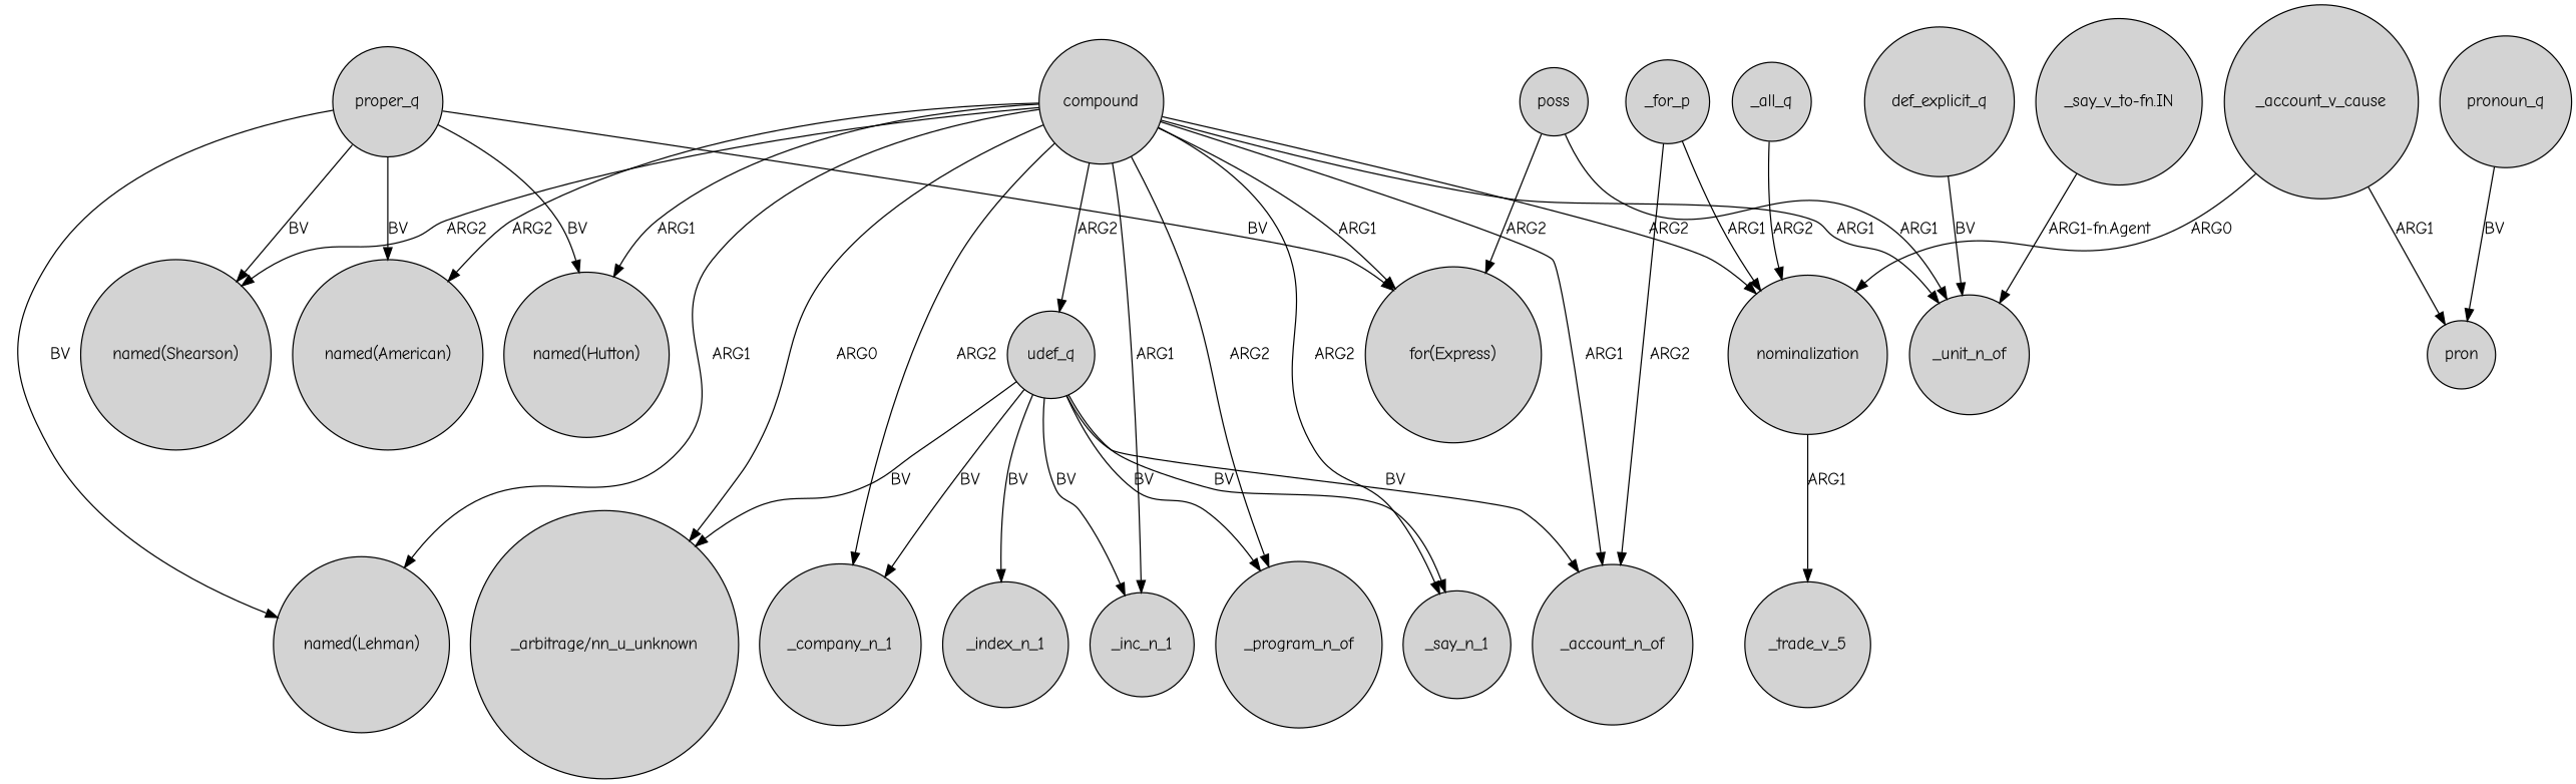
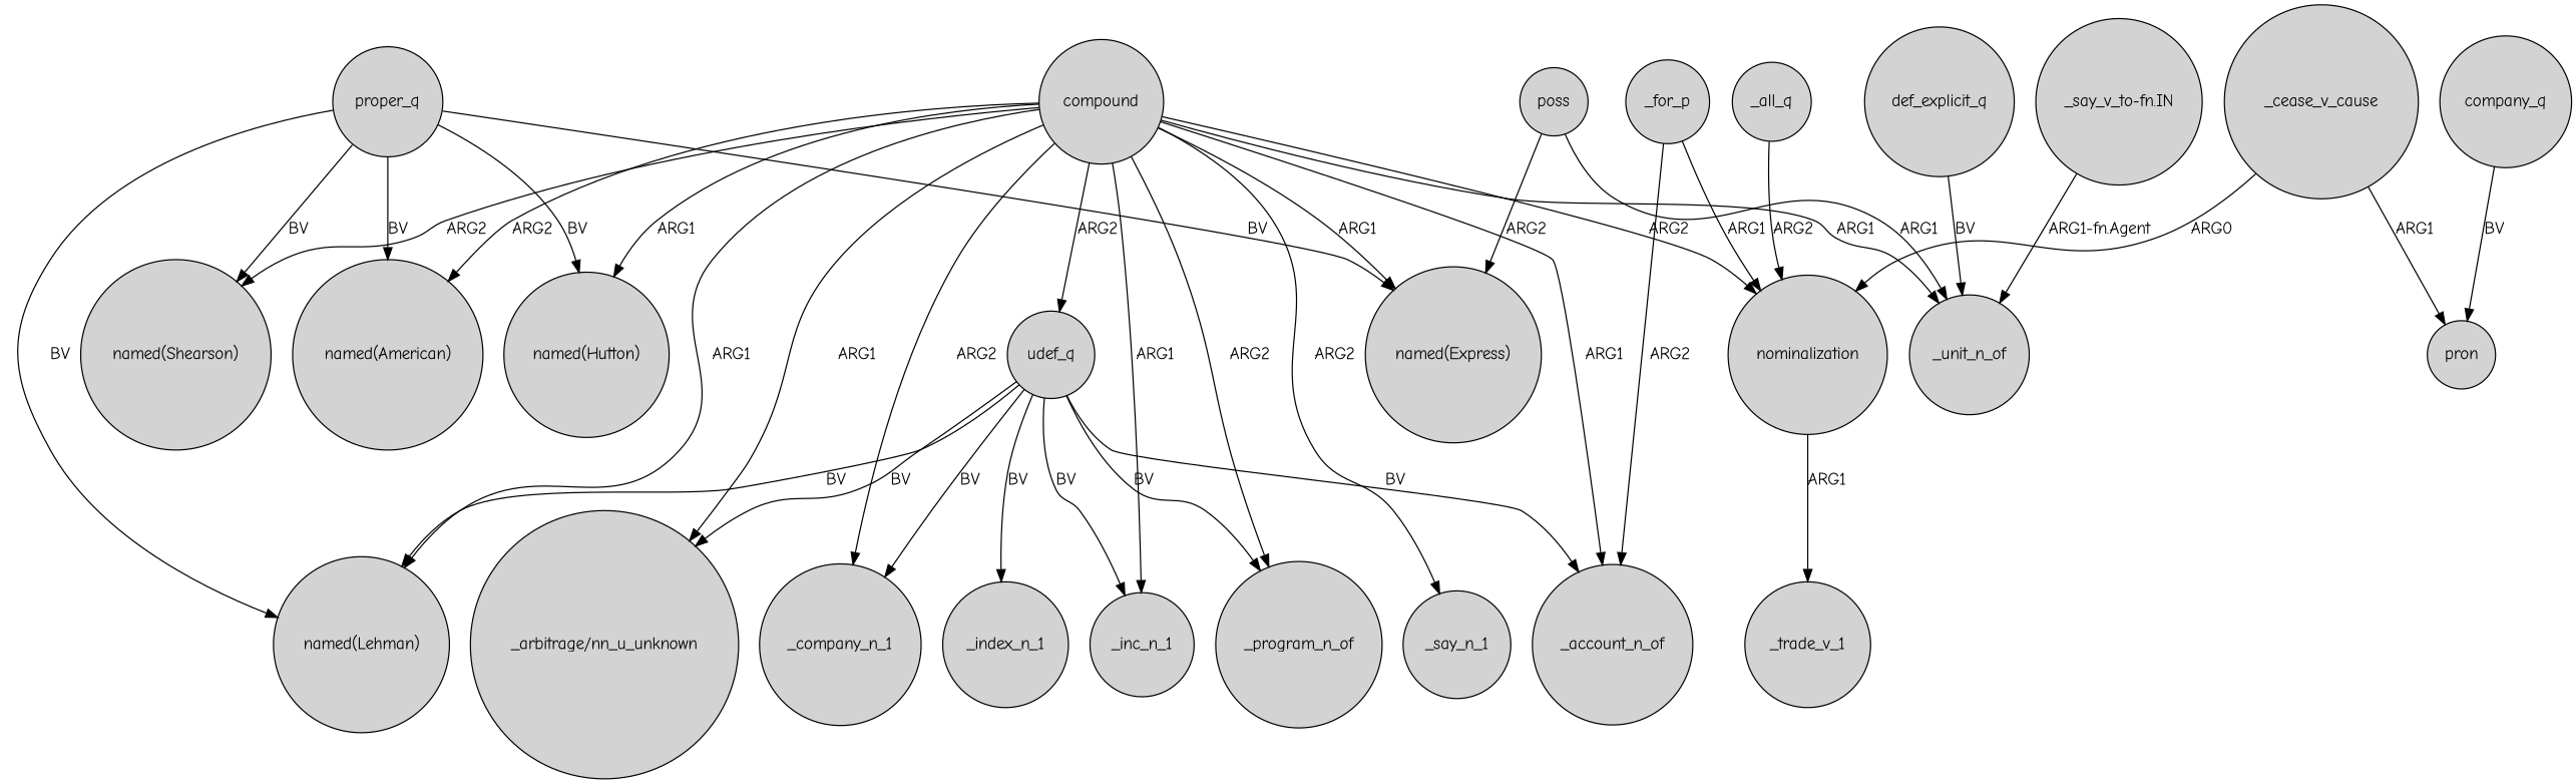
  digraph {
    fontname="Comic Neue"
    node [fontname="Comic Neue" shape=circle style=filled]
    edge [fontname="Comic Neue"]
    compound
    _program_n_of
    _inc_n_1
    "named(Shearson)"
-   "named(Express)" [label="for(Express)"]
+   "named(Express)"
    n6 [label=_say_n_1]
    "named(American)"
    _unit_n_of
    _company_n_1
    _account_n_of
    nominalization
    "named(Lehman)"
    "named(Hutton)"
    "_arbitrage/nn_u_unknown"
    udef_q
-   _trade_v_1 [label=_trade_v_5]
+   _trade_v_1
    _index_n_1
    proper_q
    poss
    def_explicit_q
    _for_p
    _all_q
    "_say_v_to-fn.IN"
-   _cease_v_cause [label=_account_v_cause]
+   _cease_v_cause
    pron
-   pronoun_q
+   pronoun_q [label=company_q]
    compound -> _program_n_of [label=ARG2]
    compound -> _inc_n_1 [label=ARG1]
    compound -> "named(Shearson)" [label=ARG2]
    compound -> "named(Express)" [label=ARG1]
    compound -> n6 [label=ARG2]
    compound -> "named(American)" [label=ARG2]
    compound -> _unit_n_of [label=ARG1]
    compound -> _company_n_1 [label=ARG2]
    compound -> _account_n_of [label=ARG1]
    compound -> nominalization [label=ARG2]
    compound -> "named(Lehman)" [label=ARG1]
    compound -> "named(Hutton)" [label=ARG1]
-   compound -> "_arbitrage/nn_u_unknown" [label=ARG0]
+   compound -> "_arbitrage/nn_u_unknown" [label=ARG1]
    compound -> udef_q [label=ARG2]
    nominalization -> _trade_v_1 [label=ARG1]
    udef_q -> _program_n_of [label=BV]
    udef_q -> _inc_n_1 [label=BV]
-   udef_q -> n6 [label=BV]
+   udef_q -> "named(Lehman)" [label=BV]
    udef_q -> _company_n_1 [label=BV]
    udef_q -> _account_n_of [label=BV]
    udef_q -> "_arbitrage/nn_u_unknown" [label=BV]
    udef_q -> _index_n_1 [label=BV]
    proper_q -> "named(Shearson)" [label=BV]
    proper_q -> "named(Express)" [label=BV]
    proper_q -> "named(American)" [label=BV]
    proper_q -> "named(Lehman)" [label=BV]
    proper_q -> "named(Hutton)" [label=BV]
    poss -> "named(Express)" [label=ARG2]
    poss -> _unit_n_of [label=ARG1]
    def_explicit_q -> _unit_n_of [label=BV]
    _for_p -> _account_n_of [label=ARG2]
    _for_p -> nominalization [label=ARG1]
    _all_q -> nominalization [label=ARG2]
    "_say_v_to-fn.IN" -> _unit_n_of [label="ARG1-fn.Agent"]
    _cease_v_cause -> nominalization [label=ARG0]
    _cease_v_cause -> pron [label=ARG1]
    pronoun_q -> pron [label=BV]
  }
